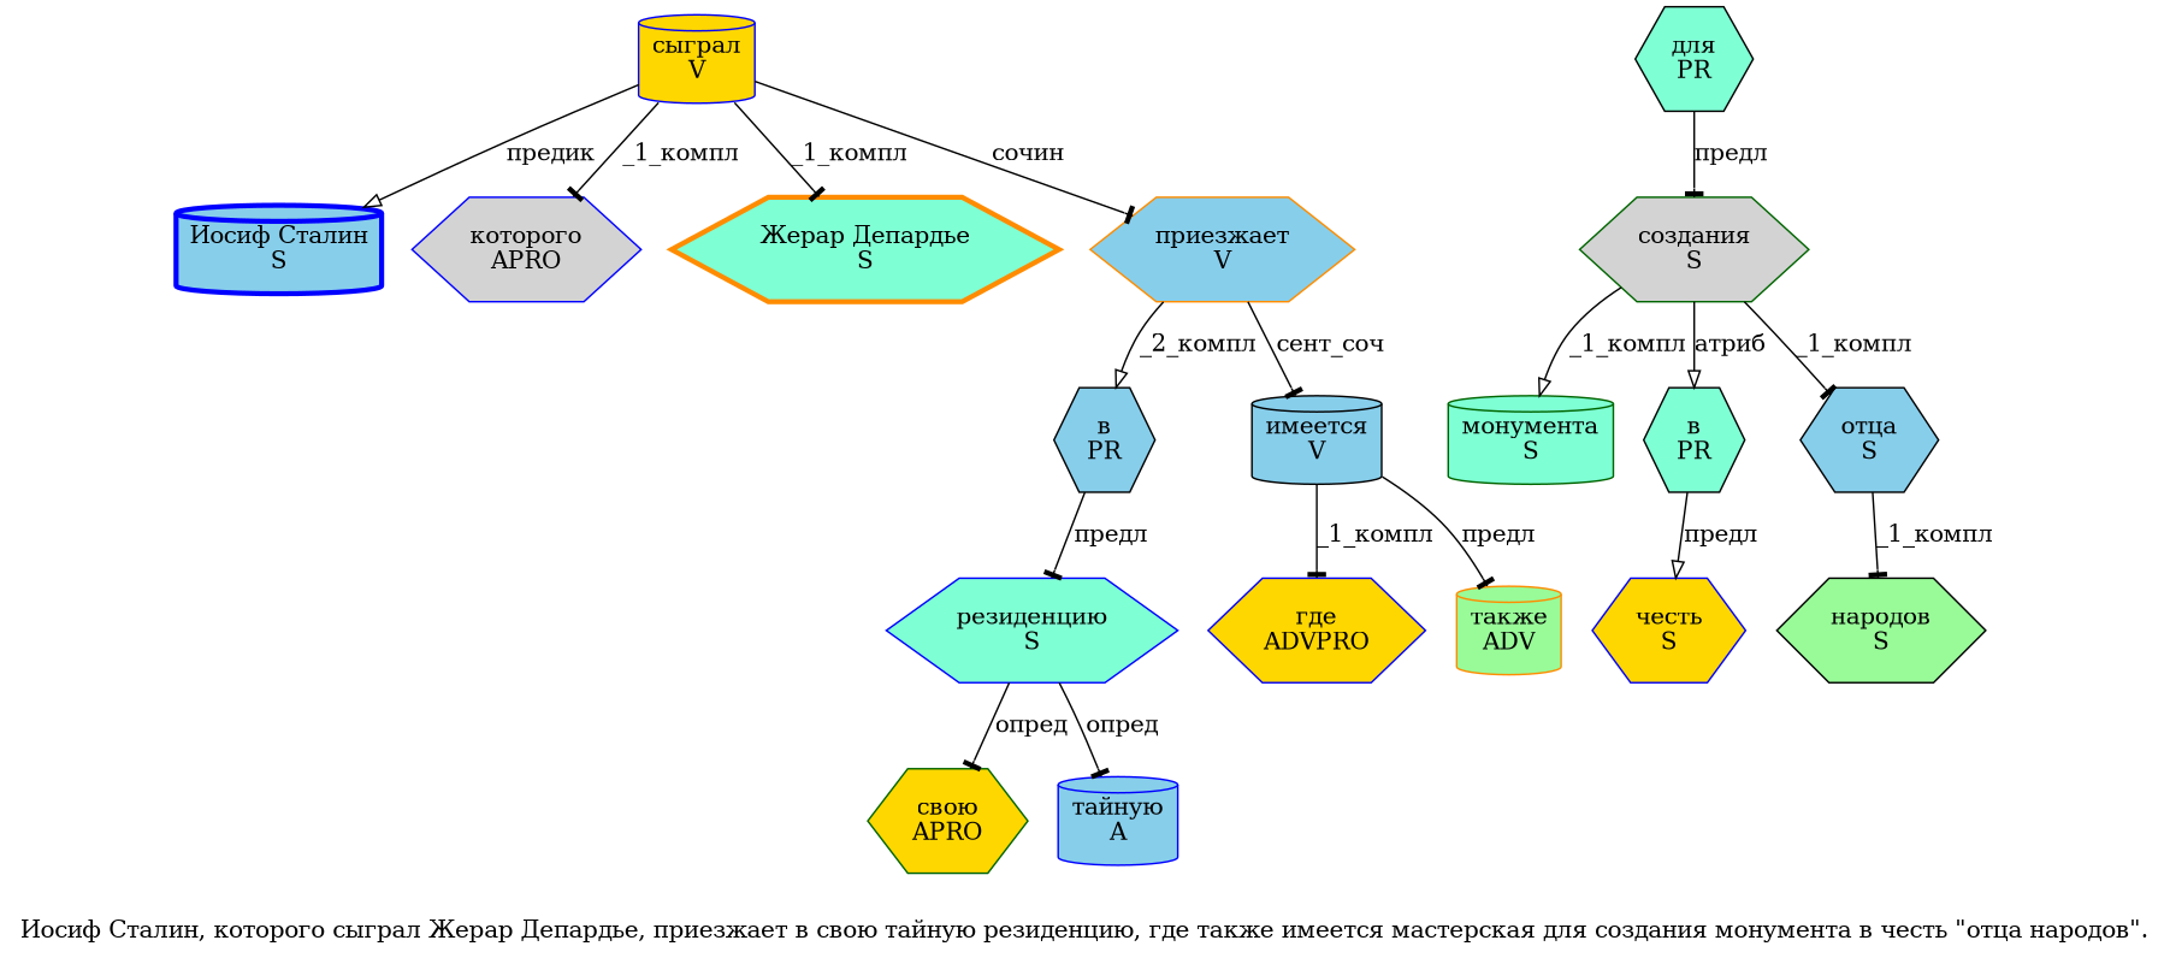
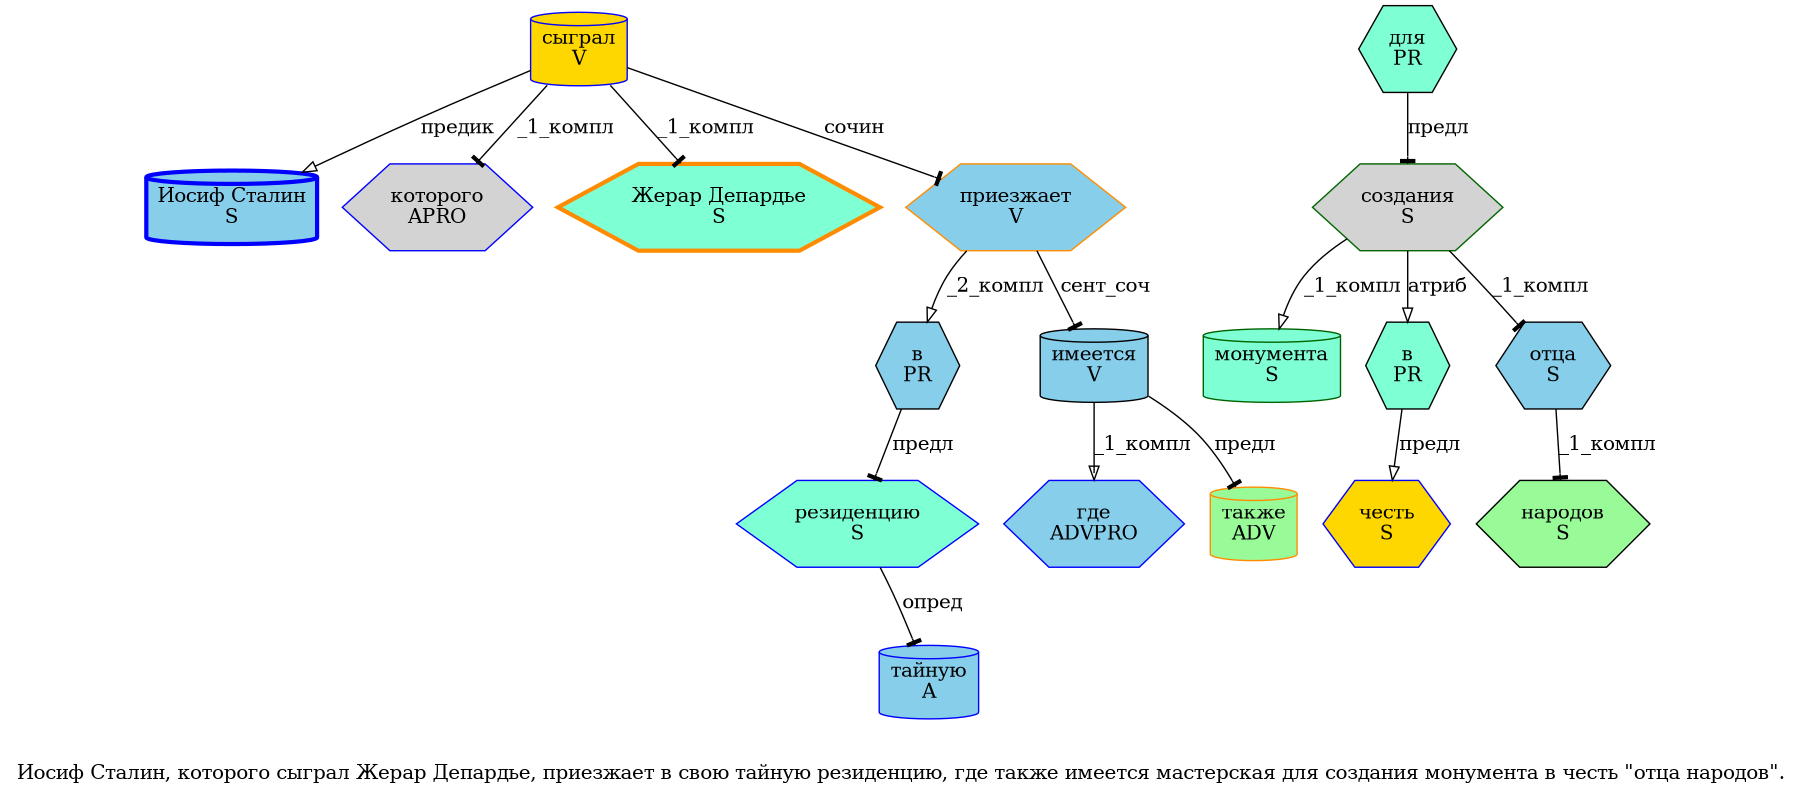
  digraph {
    label="Иосиф Сталин, которого сыграл Жерар Депардье, приезжает в свою тайную резиденцию, где также имеется мастерская для создания монумента в честь \"отца народов\"."
    node [color=blue fillcolor=skyblue penwidth=1 shape=hexagon style=filled]
    edge [arrowhead=tee]
    n1 [label="Иосиф Сталин\nS" penwidth=3 shape=cylinder]
    n2 [fillcolor=lightgrey label="которого\nAPRO"]
    n3 [fillcolor=gold label="сыграл\nV" shape=cylinder]
    n4 [color=darkorange fillcolor=aquamarine label="Жерар Депардье\nS" penwidth=3]
    n5 [color=darkorange label="приезжает\nV"]
    n6 [color=black label="в\nPR"]
    n7 [color=black label="имеется\nV" shape=cylinder]
    n8 [fillcolor=aquamarine label="резиденцию\nS"]
-   n9 [fillcolor=gold label="где\nADVPRO"]
+   n9 [label="где\nADVPRO"]
    n10 [color=darkorange fillcolor=palegreen label="также\nADV" shape=cylinder]
-   n11 [color=darkgreen fillcolor=gold label="свою\nAPRO"]
    n12 [label="тайную\nA" shape=cylinder]
    n13 [color=black fillcolor=aquamarine label="для\nPR"]
    n14 [color=darkgreen fillcolor=lightgrey label="создания\nS"]
    n15 [color=darkgreen fillcolor=aquamarine label="монумента\nS" shape=cylinder]
    n16 [color=black fillcolor=aquamarine label="в\nPR"]
    n17 [color=black label="отца\nS"]
    n18 [fillcolor=gold label="честь\nS"]
    n19 [color=black fillcolor=palegreen label="народов\nS"]
    n3 -> n1 [arrowhead=onormal label="предик"]
    n3 -> n2 [label="_1_компл"]
    n3 -> n4 [label="_1_компл"]
    n3 -> n5 [label="сочин"]
    n5 -> n6 [arrowhead=onormal label="_2_компл"]
    n5 -> n7 [label="сент_соч"]
    n6 -> n8 [label="предл"]
-   n7 -> n9 [label="_1_компл"]
+   n7 -> n9 [arrowhead=onormal label="_1_компл"]
    n7 -> n10 [label="предл"]
-   n8 -> n11 [label="опред"]
    n8 -> n12 [label="опред"]
    n13 -> n14 [label="предл"]
    n14 -> n15 [arrowhead=onormal label="_1_компл"]
    n14 -> n16 [arrowhead=onormal label="атриб"]
    n14 -> n17 [label="_1_компл"]
    n16 -> n18 [arrowhead=onormal label="предл"]
    n17 -> n19 [label="_1_компл"]
  }
